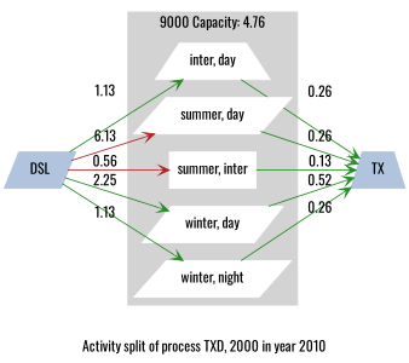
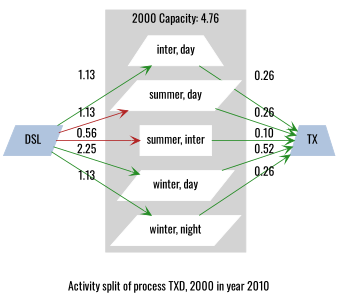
  strict digraph {
    compound=True
    concentrate=True
    fontname=Oswald
    label="Activity split of process TXD, 2000 in year 2010"
    rankdir=LR
    splines=False
    node [color=white fontname=Oswald shape=parallelogram style=filled]
    edge [arrowhead=vee color=forestgreen fontname=Oswald]
    "inter, day" [shape=trapezium]
    "summer, day"
    n3 [label="summer, inter" shape=box]
    "winter, day"
    "winter, night"
    DSL [color=lightsteelblue fontcolor=black]
    TX [color=lightsteelblue fontcolor=black shape=trapezium]
    subgraph cluster_1 {
      color=lightgrey
-     label="9000 Capacity: 4.76"
+     label="2000 Capacity: 4.76"
      rank=same
      style=filled
      "inter, day"
      "summer, day"
      n3
      "winter, day"
      "winter, night"
    }
    subgraph sub_2 {
      DSL
      TX
    }
    subgraph sub_3 {
      "inter, day"
      "summer, day"
      n3
      "winter, day"
      "winter, night"
      DSL
    }
    subgraph sub_4 {
      "inter, day"
      "summer, day"
      n3
      "winter, day"
      "winter, night"
      TX
    }
    "inter, day" -> TX [label=0.26]
    "summer, day" -> TX [label=0.26]
-   n3 -> TX [label=0.13]
+   n3 -> TX [label=0.10]
    "winter, day" -> TX [label=0.52]
    "winter, night" -> TX [label=0.26]
    DSL -> "inter, day" [label=1.13]
-   DSL -> "summer, day" [color=firebrick label=6.13]
+   DSL -> "summer, day" [color=firebrick label=1.13]
    DSL -> n3 [color=firebrick label=0.56]
    DSL -> "winter, day" [label=2.25]
    DSL -> "winter, night" [label=1.13]
  }
